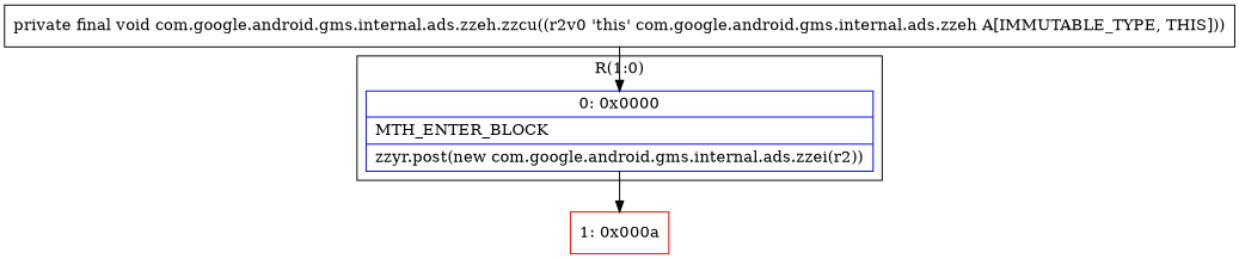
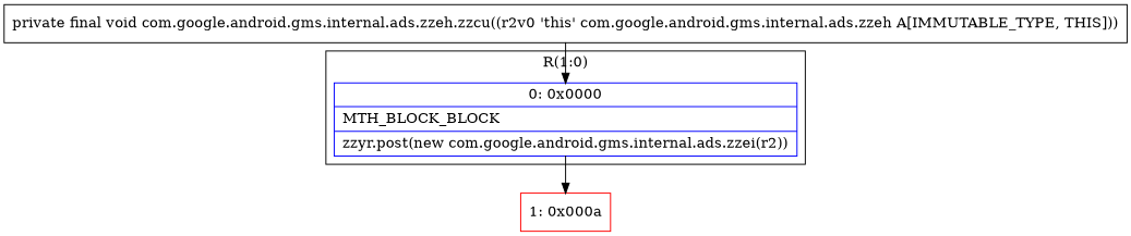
  digraph {
    node [shape=record]
-   n1 [color=blue label="{0\:\ 0x0000|MTH_ENTER_BLOCK\l|zzyr.post(new com.google.android.gms.internal.ads.zzei(r2))\l}"]
+   n1 [color=blue label="{0\:\ 0x0000|MTH_BLOCK_BLOCK\l|zzyr.post(new com.google.android.gms.internal.ads.zzei(r2))\l}"]
    n2 [color=red label="{1\:\ 0x000a}"]
    n3 [label="{private final void com.google.android.gms.internal.ads.zzeh.zzcu((r2v0 'this' com.google.android.gms.internal.ads.zzeh A[IMMUTABLE_TYPE, THIS])) }"]
    subgraph cluster_1 {
      label="R(1:0)"
      n1
    }
    n1 -> n2
    n3 -> n1
  }
